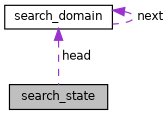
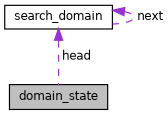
  digraph {
    node [color=black fontname=Helvetica fontsize=10 shape=record style=filled]
    edge [color=darkorchid3 dir=back fontname=Helvetica fontsize=10 labelfontname=Helvetica labelfontsize=10 style=dashed]
-   n1 [fillcolor=grey75 fontcolor=black height=0.2 label=search_state width=0.4]
+   n1 [fillcolor=grey75 fontcolor=black height=0.2 label=domain_state width=0.4]
    n2 [fillcolor=white height=0.2 label=search_domain width=0.4]
    n2 -> n1 [label=" head"]
    n2 -> n2 [label=" next"]
  }
